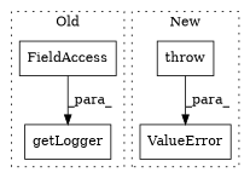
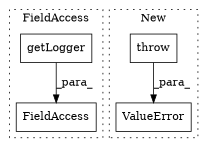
  digraph {
    node [a=32 shape=box]
    n1 [l="10,1" label=getLogger s="931,949"]
    n2 [a=22 l=8 label=FieldAccess s=941]
    n3 [a=53 l=6 label=throw s=1224]
    n4 [l="11,1" label=ValueError s="1230,1346"]
    subgraph cluster_1 {
-     label=Old
+     label=FieldAccess
      style=dotted
      n1
      n2
    }
    subgraph cluster_2 {
      label=New
      style=dotted
      n3
      n4
    }
-   n2 -> n1 [label=_para_]
+   n1 -> n2 [label=_para_]
    n3 -> n4 [label=_para_]
  }
